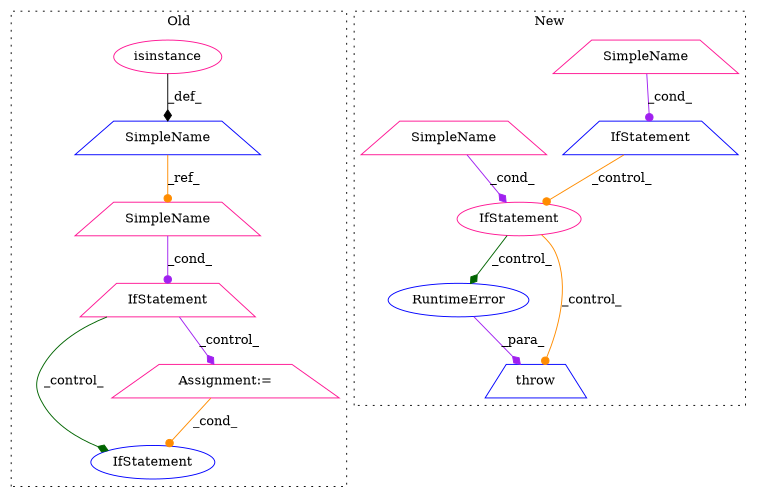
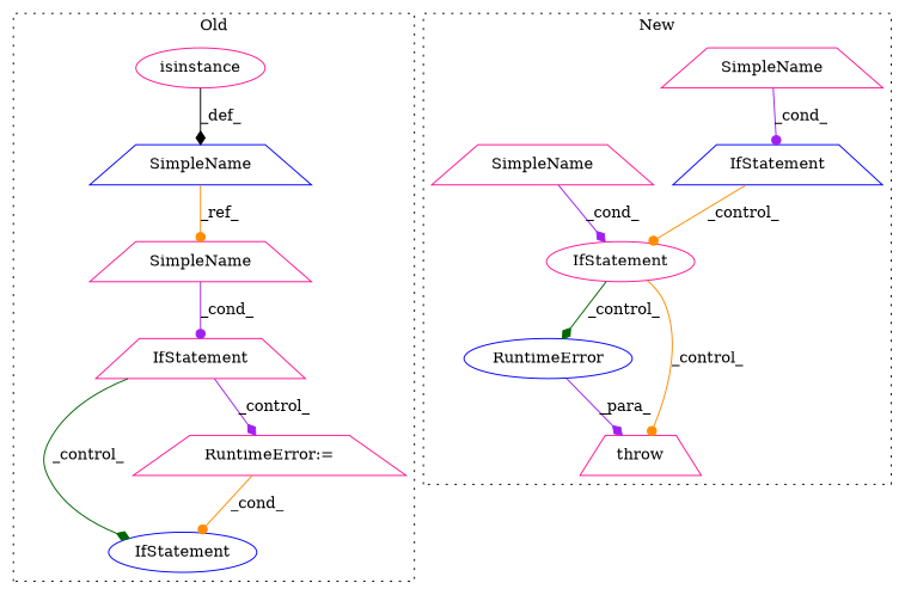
  digraph {
    node [a=25 color=deeppink l="4,2" shape=trapezium]
    edge [arrowhead=diamond color=purple]
    n1 [a=32 l="11,1" label=isinstance s="7542,7566" shape=ellipse]
    n2 [label=IfStatement s="7659,7669"]
    n3 [a=42 color=blue l=6 label=SimpleName s=7520]
    n4 [color=blue label=IfStatement s="8011,8047" shape=ellipse]
-   n5 [a=7 l="76,2" label="Assignment:=" s="7888,7999"]
+   n5 [a=7 l="76,2" label="RuntimeError:=" s="7888,7999"]
    n6 [a=42 l=6 label=SimpleName s=7663]
    n7 [a=32 color=blue l="13,1" label=RuntimeError s="8260,8320" shape=ellipse]
    n8 [color=blue label=IfStatement s="7934,7964"]
    n9 [a=42 label=SimpleName l=""]
-   n10 [a=53 color=blue l=6 label=throw s=8254]
+   n10 [a=53 l=6 label=throw s=8254]
    n11 [label=IfStatement s="8097,8130" shape=ellipse]
    n12 [a=42 label=SimpleName l=""]
    subgraph cluster_1 {
      label=Old
      style=dotted
      n1
      n2
      n3
      n4
      n5
      n6
    }
    subgraph cluster_2 {
      label=New
      style=dotted
      n7
      n8
      n9
      n10
      n11
      n12
    }
    n1 -> n3 [color=black label=_def_]
    n2 -> n4 [color=darkgreen label=_control_]
    n2 -> n5 [label=_control_]
    n3 -> n6 [arrowhead=dot color=darkorange label=_ref_]
    n5 -> n4 [arrowhead=dot color=darkorange label=_cond_]
    n6 -> n2 [arrowhead=dot label=_cond_]
    n7 -> n10 [label=_para_]
    n8 -> n11 [arrowhead=dot color=darkorange label=_control_]
    n9 -> n8 [arrowhead=dot label=_cond_]
    n11 -> n7 [color=darkgreen label=_control_]
    n11 -> n10 [arrowhead=dot color=darkorange label=_control_]
    n12 -> n11 [label=_cond_]
  }
